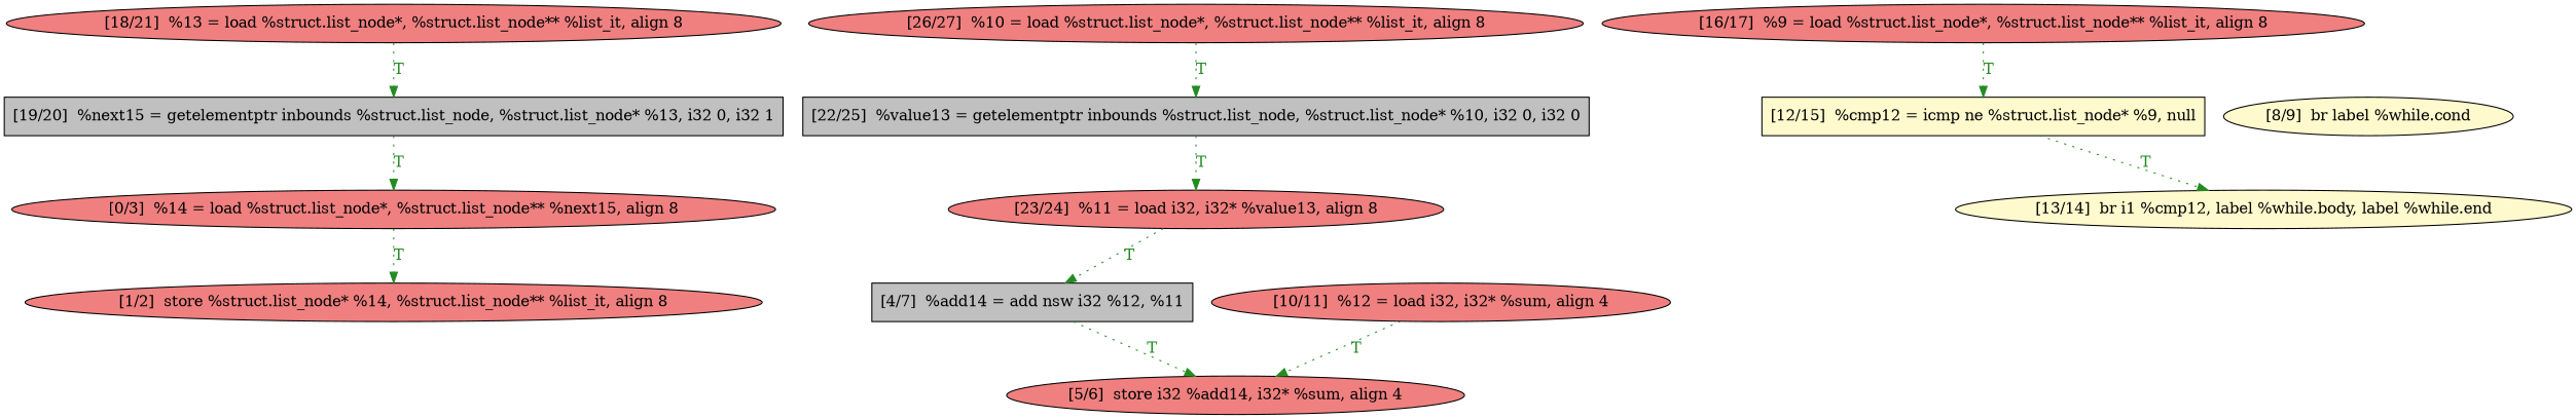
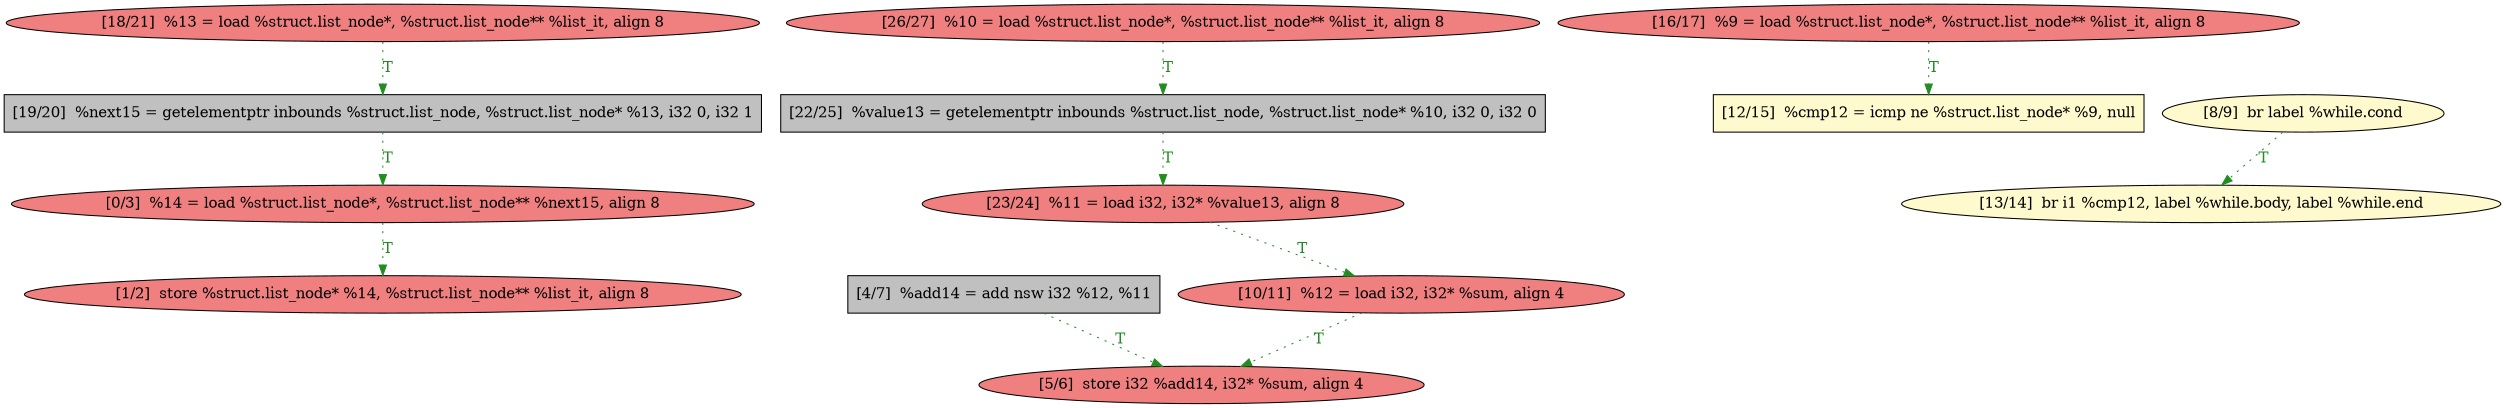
  digraph {
    node [fillcolor=lightcoral shape=ellipse style=filled]
    edge [color=forestgreen fontcolor=forestgreen style=dotted]
    n1 [fillcolor=grey label="[19/20]  %next15 = getelementptr inbounds %struct.list_node, %struct.list_node* %13, i32 0, i32 1" shape=rectangle]
    n2 [label="[0/3]  %14 = load %struct.list_node*, %struct.list_node** %next15, align 8"]
    n3 [label="[1/2]  store %struct.list_node* %14, %struct.list_node** %list_it, align 8"]
    n4 [label="[23/24]  %11 = load i32, i32* %value13, align 8"]
    n5 [fillcolor=grey label="[4/7]  %add14 = add nsw i32 %12, %11" shape=rectangle]
    n6 [label="[5/6]  store i32 %add14, i32* %sum, align 4"]
    n7 [label="[26/27]  %10 = load %struct.list_node*, %struct.list_node** %list_it, align 8"]
    n8 [fillcolor=grey label="[22/25]  %value13 = getelementptr inbounds %struct.list_node, %struct.list_node* %10, i32 0, i32 0" shape=rectangle]
    n9 [label="[16/17]  %9 = load %struct.list_node*, %struct.list_node** %list_it, align 8"]
    n10 [fillcolor=lemonchiffon label="[12/15]  %cmp12 = icmp ne %struct.list_node* %9, null" shape=rectangle]
    n11 [fillcolor=lemonchiffon label="[13/14]  br i1 %cmp12, label %while.body, label %while.end"]
    n12 [label="[18/21]  %13 = load %struct.list_node*, %struct.list_node** %list_it, align 8"]
    n13 [fillcolor=lemonchiffon label="[8/9]  br label %while.cond"]
    n14 [label="[10/11]  %12 = load i32, i32* %sum, align 4"]
    n1 -> n2 [label=T]
    n2 -> n3 [label=T]
-   n4 -> n5 [label=T]
+   n4 -> n14 [label=T]
    n5 -> n6 [label=T]
    n7 -> n8 [label=T]
    n8 -> n4 [label=T]
    n9 -> n10 [label=T]
-   n10 -> n11 [label=T]
+   n13 -> n11 [label=T]
    n12 -> n1 [label=T]
    n14 -> n6 [label=T]
  }
